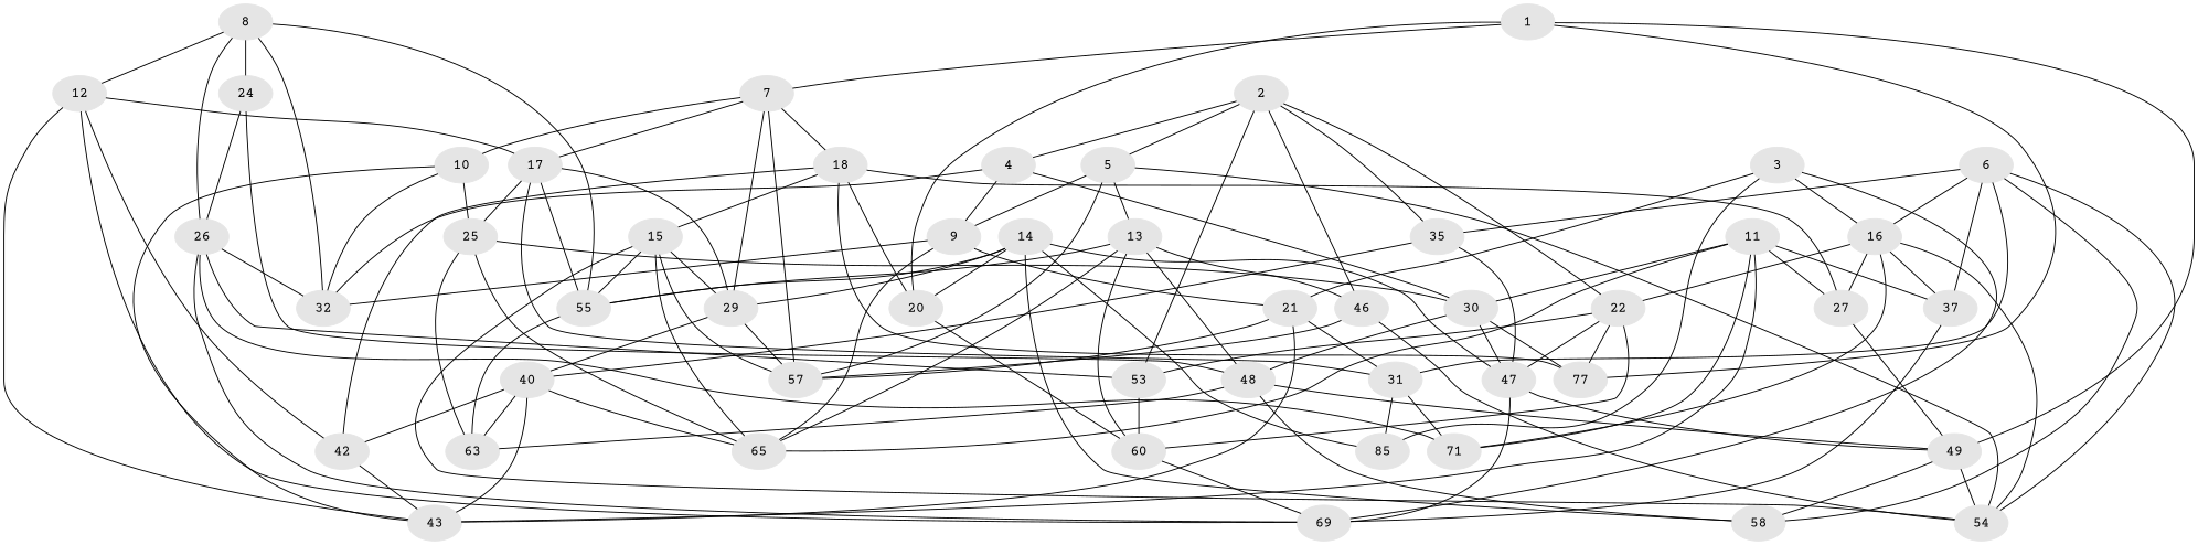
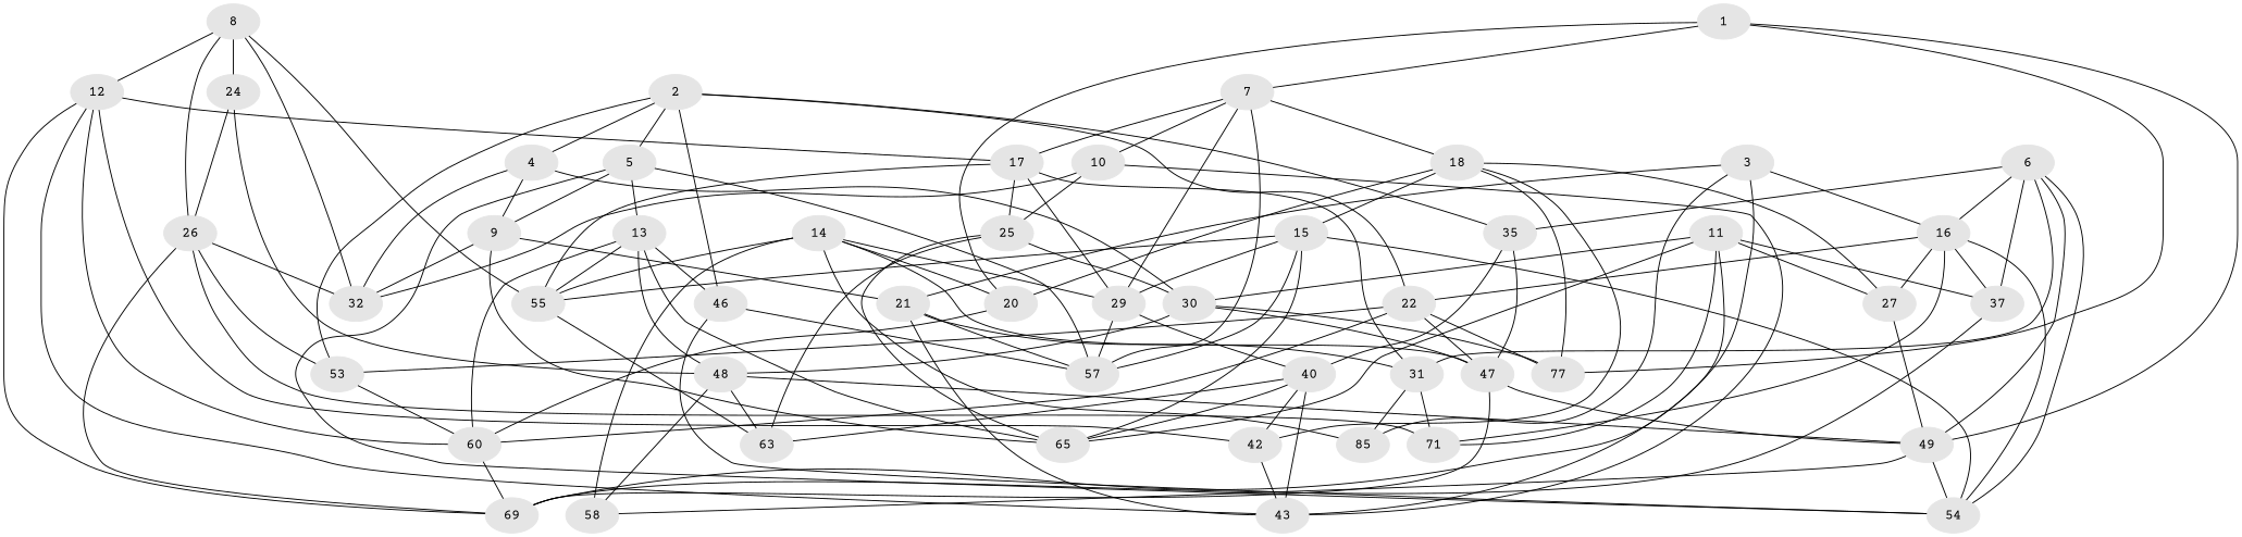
  graph {
    fontname="Courier Prime"
    node [color=gray90 fontname="Courier Prime" style=filled]
    edge [fontname="Courier Prime"]
    7 [super="+51"]
    57 [super="+68"]
    10
    17 [super="+38"]
    18 [super="+66"]
    29 [super="+39"]
    1
    20
    49 [super="+83"]
    77
    60 [super="+80"]
    54 [super="+79"]
    58
    2 [super="+64"]
    4
    5 [super="+86"]
    22 [super="+81"]
    35
    46 [super="+50"]
    53
    9 [super="+61"]
    30 [super="+67"]
    32 [super="+52"]
    13 [super="+33"]
    47 [super="+59"]
    40 [super="+56"]
    16 [super="+82"]
    37
    27
    71
    3
    21 [super="+41"]
    69 [super="+84"]
    85
    31 [super="+36"]
    43 [super="+70"]
    65 [super="+74"]
    48 [super="+75"]
    55 [super="+72"]
    6 [super="+15"]
    25 [super="+44"]
    42
    n43 [label=15 super="+34"]
    8 [super="+78"]
    12 [super="+76"]
    24 [super="+73"]
    26 [super="+62"]
    63
    11 [super="+23"]
    14 [super="+28"]
    7 -- 57
    7 -- 10
    7 -- 17
    7 -- 18
    7 -- 29
    10 -- 32
    10 -- 43
    10 -- 25
    17 -- 29
    17 -- 31
    17 -- 55
    17 -- 25
    18 -- 20
    18 -- 77
    18 -- 27
    18 -- 42
    18 -- n43
    29 -- 57
    29 -- 40
    1 -- 7
    1 -- 20
    1 -- 49
    1 -- 77
    20 -- 60
    49 -- 54
    49 -- 58
    60 -- 69
    2 -- 4
    2 -- 5
    2 -- 22
    2 -- 35
    2 -- 46
    2 -- 53
    4 -- 9
    4 -- 30
    4 -- 32
    5 -- 57
    5 -- 54
    5 -- 9 [weight=2]
    5 -- 13
    22 -- 77
    22 -- 60
    22 -- 53
    22 -- 47
    35 -- 47
    35 -- 40
    46 -- 57
    46 -- 54
    53 -- 60
    9 -- 32
    9 -- 21
    9 -- 65
    30 -- 77
    30 -- 47
    30 -- 48
    13 -- 60
    13 -- 46
    13 -- 65
    13 -- 48
    13 -- 55
    47 -- 49
    47 -- 69
    40 -- 43
    40 -- 65
    40 -- 42
    40 -- 63
    16 -- 54
    16 -- 22
    16 -- 37
    16 -- 27
    16 -- 71
    37 -- 69
    27 -- 49
    3 -- 16
    3 -- 21
    3 -- 69
    3 -- 85
    21 -- 57
    21 -- 31 [weight=2]
    21 -- 43
    31 -- 71
    31 -- 85
    48 -- 49
    48 -- 58
    48 -- 63
    55 -- 63
    6 -- 54
-   6 -- 58
+   6 -- 49
    6 -- 35
    6 -- 16
    6 -- 37
    6 -- 31
    25 -- 30
    25 -- 65
    25 -- 63
    42 -- 43
    n43 -- 57
    n43 -- 29
    n43 -- 54
    n43 -- 65
    n43 -- 55
    8 -- 32
    8 -- 55
    8 -- 12
    8 -- 24 [weight=2]
    8 -- 26
    12 -- 17
+   12 -- 60
    12 -- 69
    12 -- 43
    12 -- 42
    24 -- 48
    24 -- 26
    26 -- 53
    26 -- 32
    26 -- 71
    26 -- 69
    11 -- 30
    11 -- 37
    11 -- 27
    11 -- 71
    11 -- 43
    11 -- 65
    14 -- 29
    14 -- 20
    14 -- 58
    14 -- 47
    14 -- 85
    14 -- 55
  }
